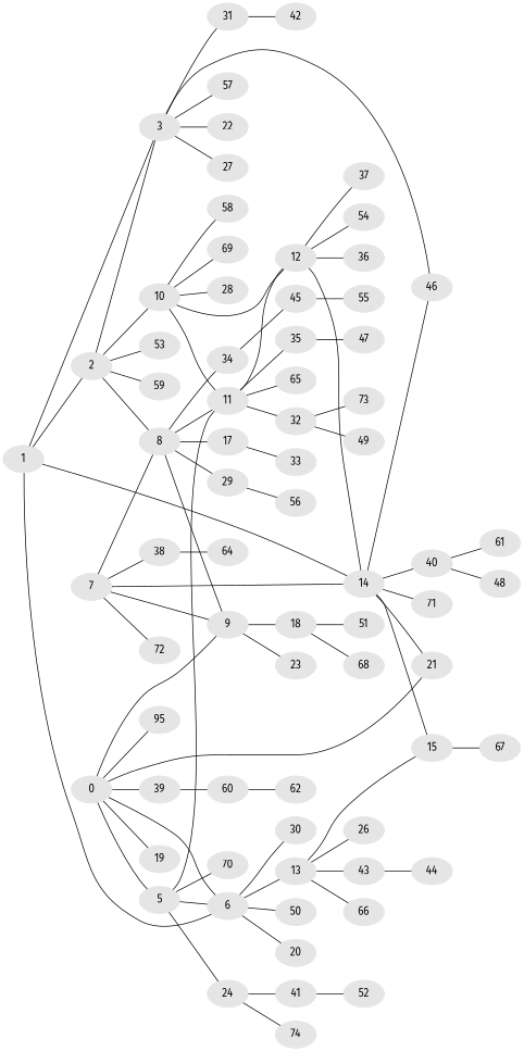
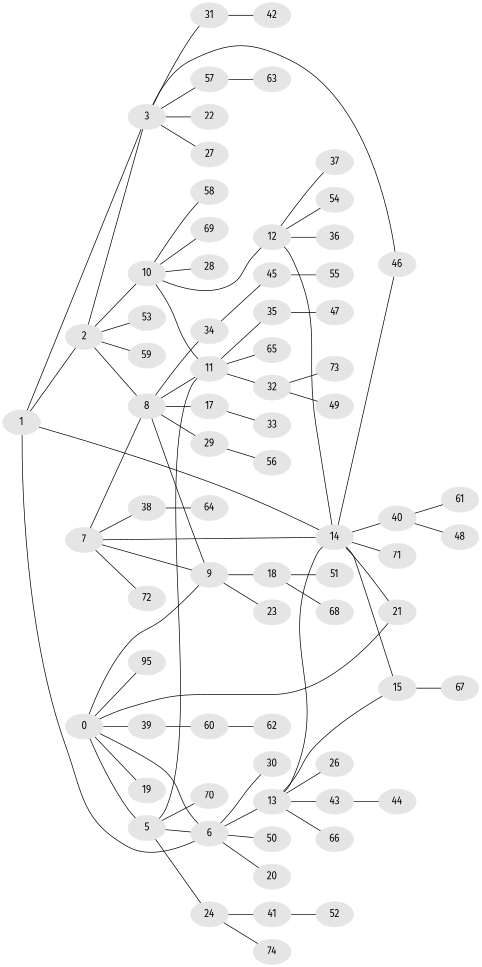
  graph {
    fontname="Fira Sans"
    rankdir=LR
    node [color=gray90 fontname="Fira Sans" style=filled]
    edge [fontname="Fira Sans"]
    1
    2
    3
    6
    14
    8
    10
    53
    59
    22
    27
    31
    46
    57
    13
    20
    30
    50
    21
    15
    40
    71
    9
    11
    17
    29
    34
    12
    28
    58
    69
    42
+   63
    n34 [label=0]
    5
    19
    n37 [label=95]
    39
    24
    70
    18
    23
    60
    32
    35
    65
    41
    74
    26
    43
    66
    7
    38
    72
    64
    33
    56
    45
    51
    68
    36
    37
    54
    49
    73
    47
    67
    44
    48
    61
    52
    55
    62
    1 -- 2
    1 -- 3
    1 -- 6
    1 -- 14
    2 -- 3
    2 -- 8
    2 -- 10
    2 -- 53
    2 -- 59
    3 -- 22
    3 -- 27
    3 -- 31
    3 -- 46
    3 -- 57
    6 -- 13
    6 -- 20
    6 -- 30
    6 -- 50
    14 -- 46
    14 -- 21
    14 -- 15
    14 -- 40
    14 -- 71
    8 -- 9
    8 -- 11
    8 -- 17
    8 -- 29
    8 -- 34
    10 -- 11
    10 -- 12
    10 -- 28
    10 -- 58
    10 -- 69
    31 -- 42
+   57 -- 63
+   13 -- 14
    13 -- 15
    13 -- 26
    13 -- 43
    13 -- 66
    15 -- 67
    40 -- 48
    40 -- 61
    9 -- 18
    9 -- 23
-   11 -- 12
    11 -- 32
    11 -- 35
    11 -- 65
    17 -- 33
    29 -- 56
    34 -- 45
    12 -- 14
    12 -- 36
    12 -- 37
    12 -- 54
    n34 -- 6
    n34 -- 21
    n34 -- 9
    n34 -- 5
    n34 -- 19
    n34 -- n37
    n34 -- 39
    5 -- 6
    5 -- 11
    5 -- 24
    5 -- 70
    39 -- 60
    24 -- 41
    24 -- 74
    18 -- 51
    18 -- 68
    60 -- 62
    32 -- 49
    32 -- 73
    35 -- 47
    41 -- 52
    43 -- 44
    7 -- 14
    7 -- 8
    7 -- 9
    7 -- 38
    7 -- 72
    38 -- 64
    45 -- 55
  }
